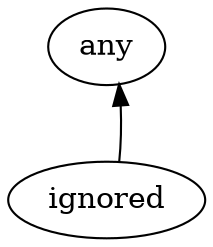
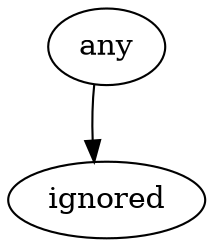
  digraph {
    fontname="DejaVu Serif"
    node [fontname="DejaVu Serif"]
    any [texlbl="<any state>"]
    ignored [texlbl="\textsc{ignored}"]
-   ignored -> any [texlbl="$\simulator: \textsc{ignore}$ or $\text{host}_P: (\textsc{enabler punished})$" fontname="DejaVu Serif"]
+   any -> ignored [texlbl="$\simulator: \textsc{ignore}$ or $\text{host}_P: (\textsc{enabler punished})$" fontname="DejaVu Serif"]
  }
